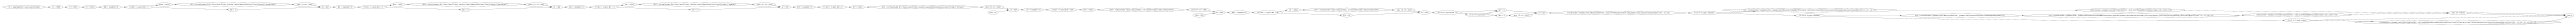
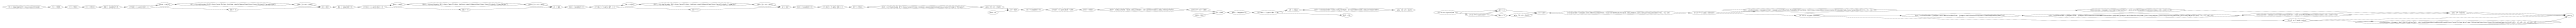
  digraph {
    fontname="JetBrains Mono"
    rankdir=LR
    node [fontname="JetBrains Mono"]
    edge [fontname="JetBrains Mono"]
    "r0 := @parameter0: java.lang.String[]"
    "r1 = r0[0]"
    "r2 = r0[1]"
    "r3 = r0[2]"
    "$i0 = lengthof r0"
    "if $i0 < 4 goto $z5 = 0"
    "$r10 = r0[3]"
    "$z5 = 0"
    "$z5 = virtualinvoke $r10.<java.lang.String: boolean equalsIgnoreCase(java.lang.String)>(\"production\")"
    "z0 = $z5"
    "goto [?= z0 = $z5]"
    "$i1 = lengthof r0"
    "if $i1 < 4 goto $z6 = 0"
    "$r9 = r0[3]"
    "$z6 = 0"
    "$z6 = virtualinvoke $r9.<java.lang.String: boolean equalsIgnoreCase(java.lang.String)>(\"simulation\")"
    "z1 = $z6"
    "goto [?= z1 = $z6]"
    "$i2 = lengthof r0"
    "if $i2 < 5 goto $z7 = 0"
    "$r8 = r0[4]"
    "$z7 = 0"
    "$z7 = virtualinvoke $r8.<java.lang.String: boolean equalsIgnoreCase(java.lang.String)>(\"complex\")"
    "z2 = $z7"
    "goto [?= z2 = $z7]"
    "$i3 = lengthof r0"
    "if $i3 < 5 goto $z8 = 0"
    "$r7 = r0[4]"
    "$z8 = virtualinvoke $r7.<java.lang.String: boolean equalsIgnoreCase(java.lang.String)>(\"threads\")"
    "$z8 = 0"
    "z3 = $z8"
    "goto [?= z3 = $z8]"
    "$i4 = lengthof r0"
    "if $i4 < 6 goto $i8 = 100"
    "$r6 = r0[5]"
    "$i8 = staticinvoke <java.lang.Integer: int parseInt(java.lang.String)>($r6)"
    "$i8 = 100"
    "i5 = $i8"
    "goto [?= i5 = $i8]"
    "$i6 = lengthof r0"
    "if $i6 < 7 goto $i9 = 10"
    "$r5 = r0[6]"
    "$i9 = 10"
    "$i9 = staticinvoke <java.lang.Integer: int parseInt(java.lang.String)>($r5)"
-   "i7 = $i9"
    "goto [?= i7 = $i9]"
    "if z2 != 0 goto $z9 = 0"
    "if z3 != 0 goto $z9 = 0"
    "$z9 = 0"
    "$z9 = 1"
    "z4 = $z9"
    "goto [?= z4 = $z9]"
    "staticinvoke <javapns.test.NotificationTest: void verifyKeystore(java.lang.Object,java.lang.String,boolean)>(r1, r2, z0)"
    n54 [label="if z4 == 3 goto (branch)"]
    "r11 = staticinvoke <javapns.Push: javapns.notification.PushedNotifications test(java.lang.Object,java.lang.String,boolean,java.lang.Object)>(r1, r2, z0, r3)"
    "if z2 == 0 goto (branch)"
    "staticinvoke <javapns.test.NotificationTest: void printPushedNotifications(java.util.List)>(r11)"
    "$r4 = staticinvoke <javapns.test.NotificationTest: javapns.notification.Payload createComplexPayload()>()"
    "if z3 == 0 goto return"
    "goto [?= return]"
    return
    "r12 = staticinvoke <javapns.Push: javapns.notification.PushedNotifications payload(javapns.notification.Payload,java.lang.Object,java.lang.String,boolean,java.lang.Object)>($r4, r1, r2, z0, r3)"
    "staticinvoke <javapns.test.NotificationTest: void pushSimplePayloadUsingThreads(java.lang.String,java.lang.String,boolean,java.lang.String,boolean,int,int)>(r1, r2, z0, r3, z1, i5, i7)"
    "staticinvoke <javapns.test.NotificationTest: void printPushedNotifications(java.util.List)>(r12)"
    "r0 := @parameter0: java.lang.String[]" -> "r1 = r0[0]"
    "r1 = r0[0]" -> "r2 = r0[1]"
    "r2 = r0[1]" -> "r3 = r0[2]"
    "r3 = r0[2]" -> "$i0 = lengthof r0"
    "$i0 = lengthof r0" -> "if $i0 < 4 goto $z5 = 0"
    "if $i0 < 4 goto $z5 = 0" -> "$r10 = r0[3]"
    "if $i0 < 4 goto $z5 = 0" -> "$z5 = 0"
    "$r10 = r0[3]" -> "$z5 = virtualinvoke $r10.<java.lang.String: boolean equalsIgnoreCase(java.lang.String)>(\"production\")"
    "$z5 = 0" -> "z0 = $z5"
    "$z5 = virtualinvoke $r10.<java.lang.String: boolean equalsIgnoreCase(java.lang.String)>(\"production\")" -> "goto [?= z0 = $z5]"
    "z0 = $z5" -> "$i1 = lengthof r0"
    "goto [?= z0 = $z5]" -> "z0 = $z5"
    "$i1 = lengthof r0" -> "if $i1 < 4 goto $z6 = 0"
    "if $i1 < 4 goto $z6 = 0" -> "$r9 = r0[3]"
    "if $i1 < 4 goto $z6 = 0" -> "$z6 = 0"
    "$r9 = r0[3]" -> "$z6 = virtualinvoke $r9.<java.lang.String: boolean equalsIgnoreCase(java.lang.String)>(\"simulation\")"
    "$z6 = 0" -> "z1 = $z6"
    "$z6 = virtualinvoke $r9.<java.lang.String: boolean equalsIgnoreCase(java.lang.String)>(\"simulation\")" -> "goto [?= z1 = $z6]"
    "z1 = $z6" -> "$i2 = lengthof r0"
    "goto [?= z1 = $z6]" -> "z1 = $z6"
    "$i2 = lengthof r0" -> "if $i2 < 5 goto $z7 = 0"
    "if $i2 < 5 goto $z7 = 0" -> "$r8 = r0[4]"
    "if $i2 < 5 goto $z7 = 0" -> "$z7 = 0"
    "$r8 = r0[4]" -> "$z7 = virtualinvoke $r8.<java.lang.String: boolean equalsIgnoreCase(java.lang.String)>(\"complex\")"
    "$z7 = 0" -> "z2 = $z7"
    "$z7 = virtualinvoke $r8.<java.lang.String: boolean equalsIgnoreCase(java.lang.String)>(\"complex\")" -> "goto [?= z2 = $z7]"
    "z2 = $z7" -> "$i3 = lengthof r0"
    "goto [?= z2 = $z7]" -> "z2 = $z7"
    "$i3 = lengthof r0" -> "if $i3 < 5 goto $z8 = 0"
    "if $i3 < 5 goto $z8 = 0" -> "$r7 = r0[4]"
    "$r7 = r0[4]" -> "$z8 = virtualinvoke $r7.<java.lang.String: boolean equalsIgnoreCase(java.lang.String)>(\"threads\")"
    "$z8 = virtualinvoke $r7.<java.lang.String: boolean equalsIgnoreCase(java.lang.String)>(\"threads\")" -> "goto [?= z3 = $z8]"
    "$z8 = 0" -> "z3 = $z8"
    "z3 = $z8" -> "$i4 = lengthof r0"
    "goto [?= z3 = $z8]" -> "z3 = $z8"
    "$i4 = lengthof r0" -> "if $i4 < 6 goto $i8 = 100"
    "if $i4 < 6 goto $i8 = 100" -> "$r6 = r0[5]"
    "$r6 = r0[5]" -> "$i8 = staticinvoke <java.lang.Integer: int parseInt(java.lang.String)>($r6)"
    "$i8 = staticinvoke <java.lang.Integer: int parseInt(java.lang.String)>($r6)" -> "goto [?= i5 = $i8]"
    "$i8 = 100" -> "i5 = $i8"
    "i5 = $i8" -> "$i6 = lengthof r0"
    "goto [?= i5 = $i8]" -> "i5 = $i8"
    "$i6 = lengthof r0" -> "if $i6 < 7 goto $i9 = 10"
    "if $i6 < 7 goto $i9 = 10" -> "$r5 = r0[6]"
    "if $i6 < 7 goto $i9 = 10" -> "$i9 = 10"
    "$r5 = r0[6]" -> "$i9 = staticinvoke <java.lang.Integer: int parseInt(java.lang.String)>($r5)"
-   "$i9 = 10" -> "i7 = $i9"
    "$i9 = staticinvoke <java.lang.Integer: int parseInt(java.lang.String)>($r5)" -> "goto [?= i7 = $i9]"
-   "i7 = $i9" -> "if z2 != 0 goto $z9 = 0"
-   "goto [?= i7 = $i9]" -> "i7 = $i9"
    "if z2 != 0 goto $z9 = 0" -> "if z3 != 0 goto $z9 = 0"
    "if z2 != 0 goto $z9 = 0" -> "$z9 = 0"
    "if z3 != 0 goto $z9 = 0" -> "$z9 = 0"
    "if z3 != 0 goto $z9 = 0" -> "$z9 = 1"
    "$z9 = 0" -> "z4 = $z9"
    "$z9 = 1" -> "goto [?= z4 = $z9]"
    "z4 = $z9" -> "staticinvoke <javapns.test.NotificationTest: void verifyKeystore(java.lang.Object,java.lang.String,boolean)>(r1, r2, z0)"
    "goto [?= z4 = $z9]" -> "z4 = $z9"
    "staticinvoke <javapns.test.NotificationTest: void verifyKeystore(java.lang.Object,java.lang.String,boolean)>(r1, r2, z0)" -> n54
    n54 -> "r11 = staticinvoke <javapns.Push: javapns.notification.PushedNotifications test(java.lang.Object,java.lang.String,boolean,java.lang.Object)>(r1, r2, z0, r3)"
    n54 -> "if z2 == 0 goto (branch)"
    "r11 = staticinvoke <javapns.Push: javapns.notification.PushedNotifications test(java.lang.Object,java.lang.String,boolean,java.lang.Object)>(r1, r2, z0, r3)" -> "staticinvoke <javapns.test.NotificationTest: void printPushedNotifications(java.util.List)>(r11)"
    "if z2 == 0 goto (branch)" -> "$r4 = staticinvoke <javapns.test.NotificationTest: javapns.notification.Payload createComplexPayload()>()"
    "if z2 == 0 goto (branch)" -> "if z3 == 0 goto return"
    "staticinvoke <javapns.test.NotificationTest: void printPushedNotifications(java.util.List)>(r11)" -> "goto [?= return]"
    "$r4 = staticinvoke <javapns.test.NotificationTest: javapns.notification.Payload createComplexPayload()>()" -> "r12 = staticinvoke <javapns.Push: javapns.notification.PushedNotifications payload(javapns.notification.Payload,java.lang.Object,java.lang.String,boolean,java.lang.Object)>($r4, r1, r2, z0, r3)"
    "if z3 == 0 goto return" -> return
    "if z3 == 0 goto return" -> "staticinvoke <javapns.test.NotificationTest: void pushSimplePayloadUsingThreads(java.lang.String,java.lang.String,boolean,java.lang.String,boolean,int,int)>(r1, r2, z0, r3, z1, i5, i7)"
    "goto [?= return]" -> return
    "goto [?= return]" -> return
    "r12 = staticinvoke <javapns.Push: javapns.notification.PushedNotifications payload(javapns.notification.Payload,java.lang.Object,java.lang.String,boolean,java.lang.Object)>($r4, r1, r2, z0, r3)" -> "staticinvoke <javapns.test.NotificationTest: void printPushedNotifications(java.util.List)>(r12)"
    "staticinvoke <javapns.test.NotificationTest: void pushSimplePayloadUsingThreads(java.lang.String,java.lang.String,boolean,java.lang.String,boolean,int,int)>(r1, r2, z0, r3, z1, i5, i7)" -> return
    "staticinvoke <javapns.test.NotificationTest: void printPushedNotifications(java.util.List)>(r12)" -> "goto [?= return]"
  }
